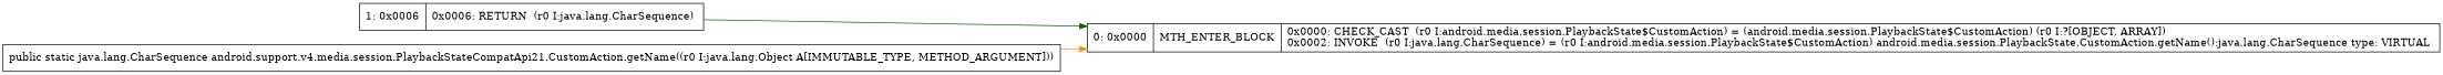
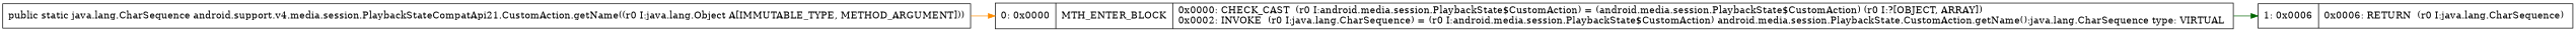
  digraph {
    rankdir=LR
    node [shape=record]
    n1 [label="{0\:\ 0x0000|MTH_ENTER_BLOCK\l|0x0000: CHECK_CAST  (r0 I:android.media.session.PlaybackState$CustomAction) = (android.media.session.PlaybackState$CustomAction) (r0 I:?[OBJECT, ARRAY]) \l0x0002: INVOKE  (r0 I:java.lang.CharSequence) = (r0 I:android.media.session.PlaybackState$CustomAction) android.media.session.PlaybackState.CustomAction.getName():java.lang.CharSequence type: VIRTUAL \l}"]
    n2 [label="{1\:\ 0x0006|0x0006: RETURN  (r0 I:java.lang.CharSequence) \l}"]
    n3 [label="{public static java.lang.CharSequence android.support.v4.media.session.PlaybackStateCompatApi21.CustomAction.getName((r0 I:java.lang.Object A[IMMUTABLE_TYPE, METHOD_ARGUMENT])) }"]
-   n2 -> n1 [color=darkgreen]
+   n1 -> n2 [color=darkgreen]
    n3 -> n1 [color=darkorange]
  }
